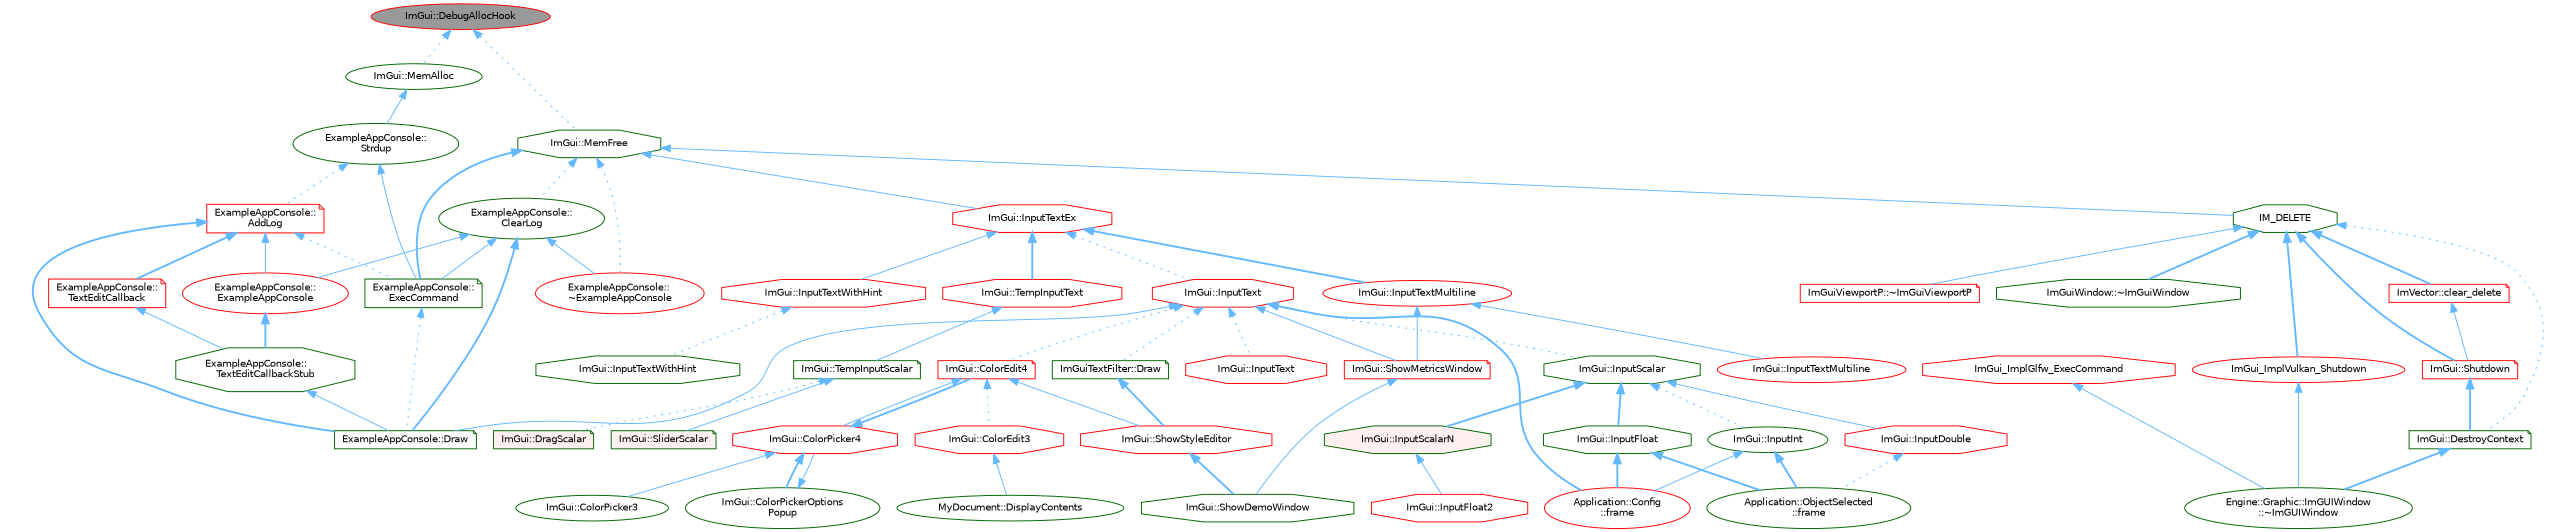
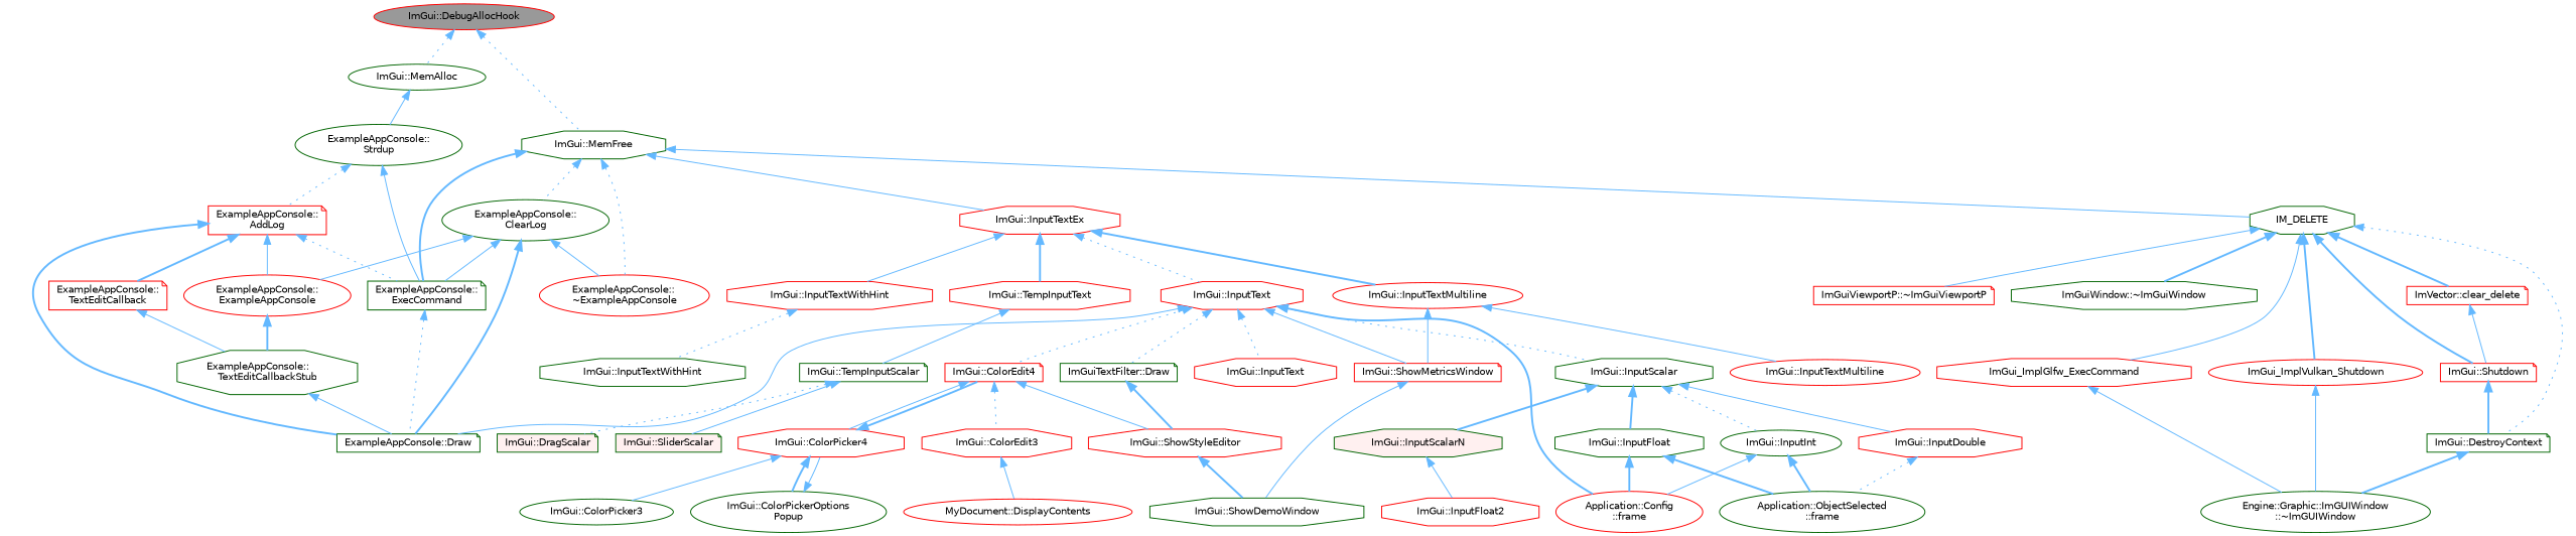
  digraph {
    rankdir=TB
    node [color=red fillcolor=white fontname=Helvetica fontsize=10 shape=octagon style=filled]
    edge [color=steelblue1 dir=back fontname=Helvetica fontsize=10 labelfontname=Helvetica labelfontsize=10 style=solid]
    n1 [fillcolor=grey60 fontcolor=black height=0.2 label="ImGui::DebugAllocHook" shape=ellipse width=0.4]
    n2 [color=darkgreen height=0.2 label="ImGui::MemAlloc" shape=ellipse width=0.4]
    n3 [color=darkgreen height=0.2 label="ImGui::MemFree" width=0.4]
    n4 [color=darkgreen height=0.2 label="ExampleAppConsole::\lStrdup" shape=ellipse width=0.4]
    n5 [color=darkgreen height=0.2 label="ExampleAppConsole::\lExecCommand" shape=note width=0.4]
    n6 [color=darkgreen height=0.2 label="ExampleAppConsole::\lClearLog" shape=ellipse width=0.4]
    n7 [height=0.2 label="ExampleAppConsole::\l~ExampleAppConsole" shape=ellipse width=0.4]
    n8 [color=darkgreen height=0.2 label=IM_DELETE width=0.4]
    n9 [height=0.2 label="ImGui::InputTextEx" width=0.4]
    n10 [height=0.2 label="ExampleAppConsole::\lAddLog" shape=note width=0.4]
    n11 [color=darkgreen height=0.2 label="ExampleAppConsole::Draw" shape=note width=0.4]
    n12 [height=0.2 label="ExampleAppConsole::\lExampleAppConsole" shape=ellipse width=0.4]
    n13 [height=0.2 label="ExampleAppConsole::\lTextEditCallback" shape=note width=0.4]
    n14 [color=darkgreen height=0.2 label="ExampleAppConsole::\lTextEditCallbackStub" width=0.4]
    n15 [height=0.2 label="ImVector::clear_delete" shape=note width=0.4]
    n16 [height=0.2 label="ImGui::Shutdown" shape=note width=0.4]
    n17 [color=darkgreen height=0.2 label="ImGui::DestroyContext" shape=note width=0.4]
    n18 [height=0.2 label=ImGui_ImplGlfw_ExecCommand width=0.4]
    n19 [height=0.2 label=ImGui_ImplVulkan_Shutdown shape=ellipse width=0.4]
    n20 [height=0.2 label="ImGuiViewportP::~ImGuiViewportP" shape=note width=0.4]
    n21 [color=darkgreen height=0.2 label="ImGuiWindow::~ImGuiWindow" width=0.4]
    n22 [height=0.2 label="ImGui::InputText" width=0.4]
    n23 [height=0.2 label="ImGui::InputTextMultiline" shape=ellipse width=0.4]
    n24 [height=0.2 label="ImGui::InputTextWithHint" width=0.4]
    n25 [height=0.2 label="ImGui::TempInputText" width=0.4]
    n26 [color=darkgreen height=0.2 label="Engine::Graphic::ImGUIWindow\l::~ImGUIWindow" shape=ellipse width=0.4]
    n27 [height=0.2 label="ImGui::ColorEdit4" shape=note width=0.4]
    n28 [color=darkgreen height=0.2 label="ImGuiTextFilter::Draw" shape=note width=0.4]
    n29 [height=0.2 label="Application::Config\l::frame" shape=ellipse width=0.4]
    n30 [color=darkgreen height=0.2 label="ImGui::InputScalar" width=0.4]
    n31 [height=0.2 label="ImGui::InputText" width=0.4]
    n32 [height=0.2 label="ImGui::ShowMetricsWindow" shape=note width=0.4]
    n33 [height=0.2 label="ImGui::InputTextMultiline" shape=ellipse width=0.4]
    n34 [color=darkgreen height=0.2 label="ImGui::InputTextWithHint" width=0.4]
    n35 [color=darkgreen height=0.2 label="ImGui::TempInputScalar" shape=note width=0.4]
    n36 [height=0.2 label="ImGui::ColorEdit3" width=0.4]
    n37 [height=0.2 label="ImGui::ColorPicker4" width=0.4]
    n38 [height=0.2 label="ImGui::ShowStyleEditor" width=0.4]
    n39 [height=0.2 label="ImGui::InputDouble" width=0.4]
    n40 [color=darkgreen height=0.2 label="ImGui::InputFloat" width=0.4]
    n41 [color=darkgreen height=0.2 label="ImGui::InputInt" shape=ellipse width=0.4]
    n42 [color=darkgreen fillcolor="#FFF0F0" height=0.2 label="ImGui::InputScalarN" width=0.4]
    n43 [color=darkgreen height=0.2 label="ImGui::ShowDemoWindow" width=0.4]
-   n44 [color=darkgreen height=0.2 label="MyDocument::DisplayContents" shape=ellipse width=0.4]
+   n44 [height=0.2 label="MyDocument::DisplayContents" shape=ellipse width=0.4]
    n45 [color=darkgreen height=0.2 label="ImGui::ColorPicker3" shape=ellipse width=0.4]
    n46 [color=darkgreen height=0.2 label="ImGui::ColorPickerOptions\lPopup" shape=ellipse width=0.4]
    n47 [color=darkgreen height=0.2 label="Application::ObjectSelected\l::frame" shape=ellipse width=0.4]
    n48 [height=0.2 label="ImGui::InputFloat2" width=0.4]
    n49 [color=darkgreen fillcolor="#FFF0F0" height=0.2 label="ImGui::DragScalar" shape=note width=0.4]
    n50 [color=darkgreen fillcolor="#FFF0F0" height=0.2 label="ImGui::SliderScalar" shape=note width=0.4]
    n1 -> n2 [style=dotted]
    n1 -> n3 [style=dotted]
    n2 -> n4
    n3 -> n5 [style=bold]
    n3 -> n6 [style=dotted]
    n3 -> n7 [style=dotted]
    n3 -> n8
    n3 -> n9
    n4 -> n5
    n4 -> n10 [style=dotted]
    n5 -> n11 [style=dotted]
    n6 -> n5
    n6 -> n7
    n6 -> n11 [style=bold]
    n6 -> n12
    n8 -> n15 [style=bold]
    n8 -> n16 [style=bold]
    n8 -> n17 [style=dotted]
+   n8 -> n18
    n8 -> n19 [style=bold]
    n8 -> n20
    n8 -> n21 [style=bold]
    n9 -> n22 [style=dotted]
    n9 -> n23 [style=bold]
    n9 -> n24
    n9 -> n25 [style=bold]
    n10 -> n5 [style=dotted]
    n10 -> n11 [style=bold]
    n10 -> n12
    n10 -> n13 [style=bold]
    n12 -> n14 [style=bold]
    n13 -> n14
    n14 -> n11
    n15 -> n16
    n16 -> n17 [style=bold]
    n17 -> n26 [style=bold]
    n18 -> n26
    n19 -> n26
    n22 -> n11
    n22 -> n27 [style=dotted]
    n22 -> n28 [style=dotted]
    n22 -> n29 [style=bold]
    n22 -> n30 [style=dotted]
    n22 -> n31 [style=dotted]
    n22 -> n32
    n23 -> n32
    n23 -> n33
    n24 -> n34 [style=dotted]
    n25 -> n35
    n27 -> n36 [style=dotted]
    n27 -> n37
    n27 -> n38
    n28 -> n38 [style=bold]
    n30 -> n39
    n30 -> n40 [style=bold]
    n30 -> n41 [style=dotted]
    n30 -> n42 [style=bold]
    n32 -> n43
    n35 -> n49 [style=dotted]
    n35 -> n50
    n36 -> n44
    n37 -> n27 [style=bold]
    n37 -> n45
    n37 -> n46 [style=bold]
    n38 -> n43 [style=bold]
    n39 -> n47 [style=dotted]
    n40 -> n29 [style=bold]
    n40 -> n47 [style=bold]
    n41 -> n29
    n41 -> n47 [style=bold]
    n42 -> n48
    n46 -> n37
  }
